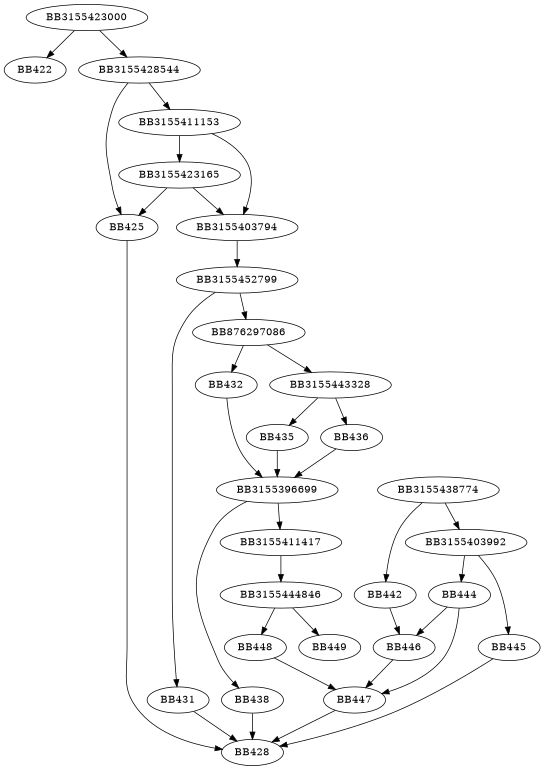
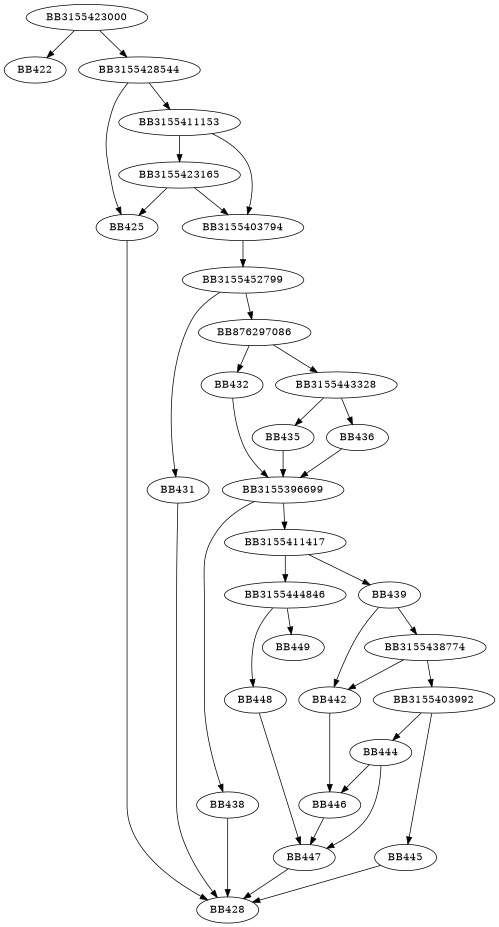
  digraph {
    fontname="DejaVu Serif"
    node [fontname="DejaVu Serif"]
    edge [fontname="DejaVu Serif"]
    BB3155423000
    BB422
    BB3155428544
    BB3155411153
    BB425
    BB3155423165
    BB3155403794
    BB428
    BB3155452799
    BB876297086
    BB431
    BB432
    BB3155443328
    BB3155396699
    BB435
    BB436
    BB3155411417
    BB438
+   BB439
    BB3155444846
    BB3155438774
    BB442
    BB448
    BB449
    BB3155403992
    BB446
    BB447
    BB444
    BB445
    BB3155423000 -> BB422
    BB3155423000 -> BB3155428544
    BB3155428544 -> BB3155411153
    BB3155428544 -> BB425
    BB3155411153 -> BB3155423165
    BB3155411153 -> BB3155403794
    BB425 -> BB428
    BB3155423165 -> BB425
    BB3155423165 -> BB3155403794
    BB3155403794 -> BB3155452799
    BB3155452799 -> BB876297086
    BB3155452799 -> BB431
    BB876297086 -> BB432
    BB876297086 -> BB3155443328
    BB431 -> BB428
    BB432 -> BB3155396699
    BB3155443328 -> BB435
    BB3155443328 -> BB436
    BB3155396699 -> BB3155411417
    BB3155396699 -> BB438
    BB435 -> BB3155396699
    BB436 -> BB3155396699
+   BB3155411417 -> BB439
    BB3155411417 -> BB3155444846
    BB438 -> BB428
+   BB439 -> BB3155438774
+   BB439 -> BB442
    BB3155444846 -> BB448
    BB3155444846 -> BB449
    BB3155438774 -> BB442
    BB3155438774 -> BB3155403992
    BB442 -> BB446
    BB448 -> BB447
    BB3155403992 -> BB444
    BB3155403992 -> BB445
    BB446 -> BB447
    BB447 -> BB428
    BB444 -> BB446
    BB444 -> BB447
    BB445 -> BB428
  }
